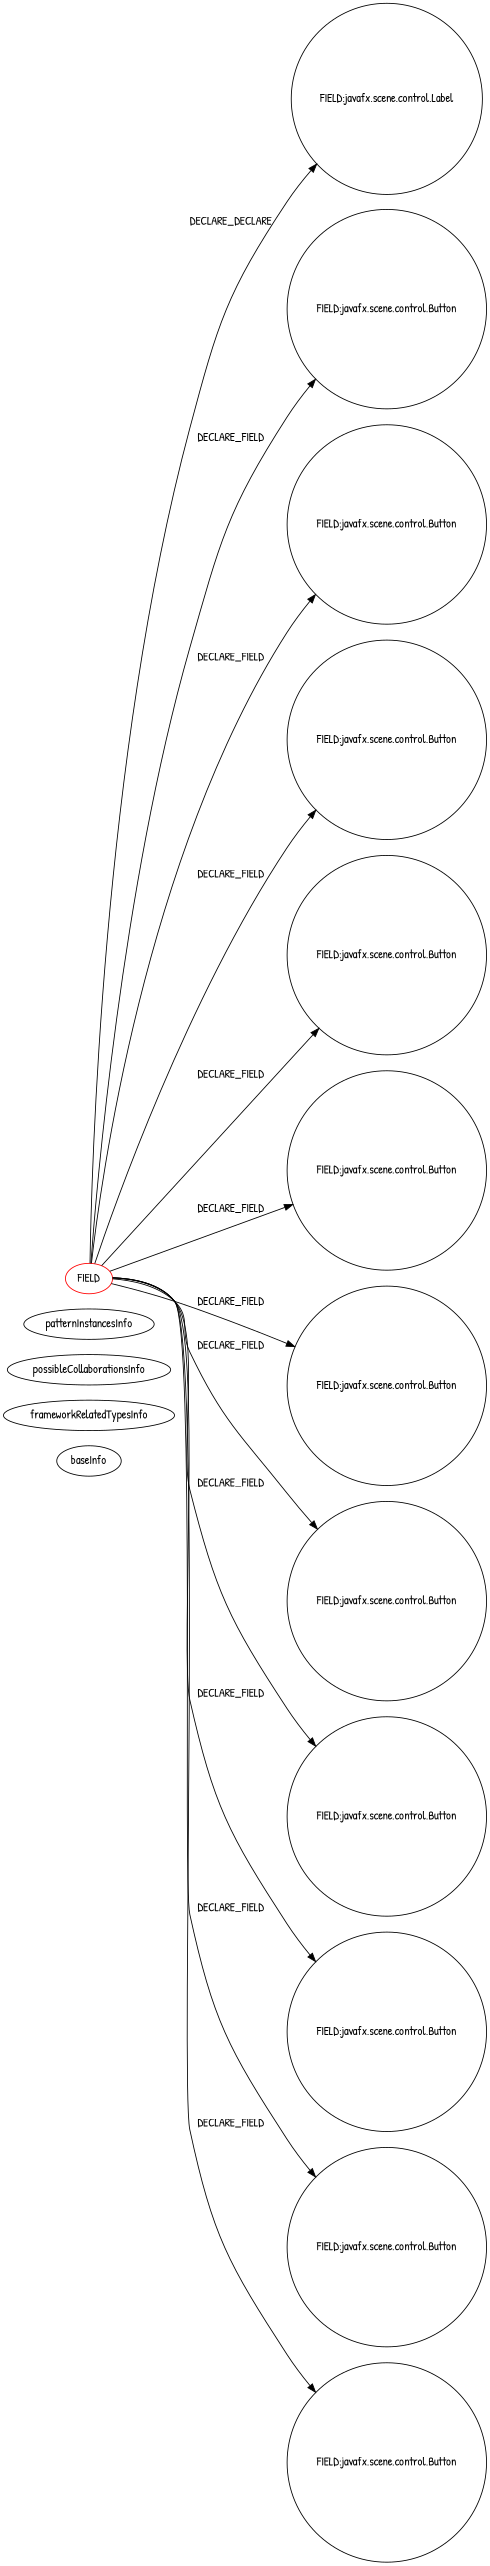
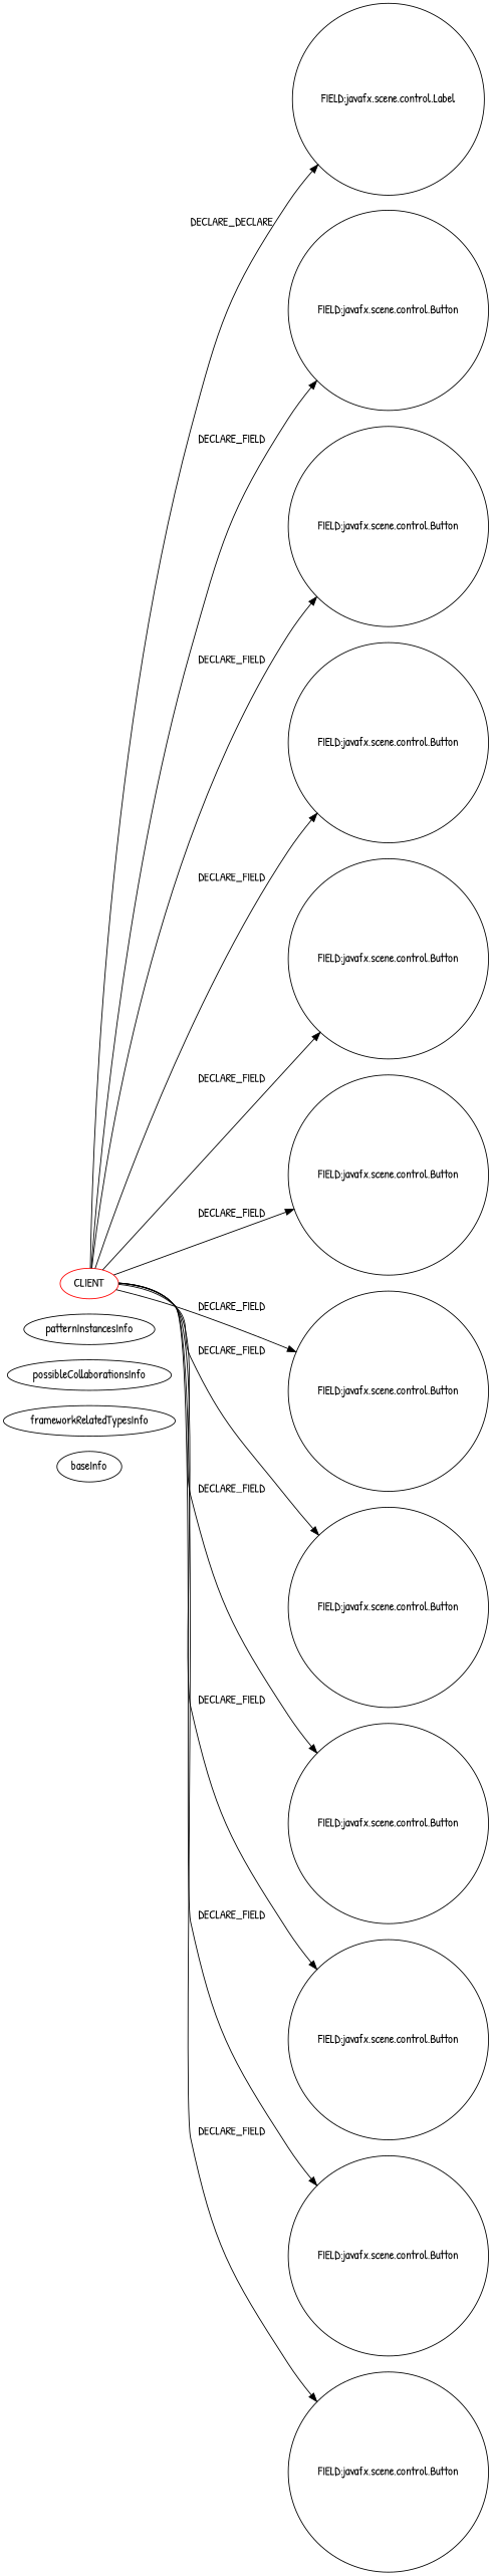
  digraph {
    fontname="Patrick Hand"
    rankdir=LR
    node [fontname="Patrick Hand" isFrameworkType=false shape=circle vertexType=FIELD_DECLARATION]
    edge [fontname="Patrick Hand"]
    baseInfo [category=pattern graphId=145 isAnonymous=false possibleRelation=false isFrameworkType="" shape="" vertexType=""]
    frameworkRelatedTypesInfo [isFrameworkType="" shape="" vertexType=""]
    possibleCollaborationsInfo [isFrameworkType="" shape="" vertexType=""]
    patternInstancesInfo [0="candybibby-Snake~/candybibby-Snake/Snake-master/src/graphicsJavaFX/Controller.java~Controller~2239" 1="dony1990-ProsDesktop~/dony1990-ProsDesktop/ProsDesktop-master/src/nicon/NiconDesktop/guifx/NiconNavigator/NavegadorController.java~NavegadorController~2563" 2="walker-clint-AIProj3~/walker-clint-AIProj3/AIProj3-master/src/application/GameBoardController.java~GameBoardController~4712" 3="Dahwar-Calculator~/Dahwar-Calculator/Calculator-master/src/fr/alsace/lacroix/calculator/SampleController.java~SampleController~308" 4="RomeoGolf-BC~/RomeoGolf-BC/BC-master/src/romeogolf/bc/MainController.java~MainController~1142" isFrameworkType="" shape="" vertexType=""]
    n5 [label="FIELD:javafx.scene.control.Label"]
-   n6 [color=red label=FIELD vertexType=ROOT_CLIENT_CLASS_DECLARATION shape=""]
+   n6 [color=red label=CLIENT vertexType=ROOT_CLIENT_CLASS_DECLARATION shape=""]
    n7 [label="FIELD:javafx.scene.control.Button"]
    n8 [label="FIELD:javafx.scene.control.Button"]
    n9 [label="FIELD:javafx.scene.control.Button"]
    n10 [label="FIELD:javafx.scene.control.Button"]
    n11 [label="FIELD:javafx.scene.control.Button"]
    n12 [label="FIELD:javafx.scene.control.Button"]
    n13 [label="FIELD:javafx.scene.control.Button"]
    n14 [label="FIELD:javafx.scene.control.Button"]
    n15 [label="FIELD:javafx.scene.control.Button"]
    n16 [label="FIELD:javafx.scene.control.Button"]
    n17 [label="FIELD:javafx.scene.control.Button"]
    n6 -> n5 [label=DECLARE_DECLARE]
    n6 -> n7 [label=DECLARE_FIELD]
    n6 -> n8 [label=DECLARE_FIELD]
    n6 -> n9 [label=DECLARE_FIELD]
    n6 -> n10 [label=DECLARE_FIELD]
    n6 -> n11 [label=DECLARE_FIELD]
    n6 -> n12 [label=DECLARE_FIELD]
    n6 -> n13 [label=DECLARE_FIELD]
    n6 -> n14 [label=DECLARE_FIELD]
    n6 -> n15 [label=DECLARE_FIELD]
    n6 -> n16 [label=DECLARE_FIELD]
    n6 -> n17 [label=DECLARE_FIELD]
  }
